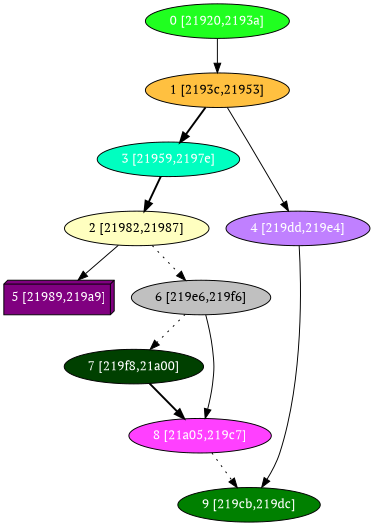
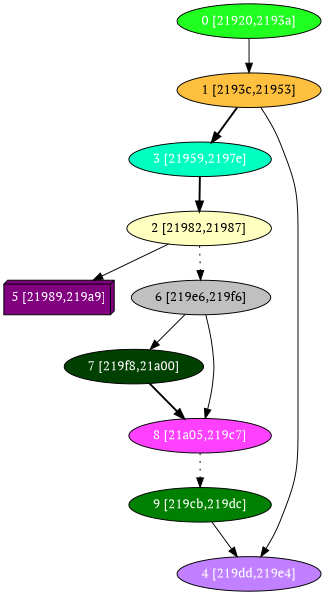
  digraph {
    fontname="PT Serif"
    node [fontcolor="#ffffff" fontname="PT Serif" shape=oval style=filled]
    edge [fontname="PT Serif" style=solid]
    n1 [fillcolor="#20FF20" label="0 [21920,2193a]"]
    n2 [fillcolor="#FFC040" fontcolor="#000000" label="1 [2193c,21953]"]
    n3 [fillcolor="#00FFC0" label="3 [21959,2197e]"]
    n4 [fillcolor="#C080FF" label="4 [219dd,219e4]"]
    n5 [fillcolor="#FFFFC0" fontcolor="#000000" label="2 [21982,21987]"]
    n6 [fillcolor="#800080" label="5 [21989,219a9]" shape=box3d]
    n7 [fillcolor="#C0C0C0" fontcolor="#000000" label="6 [219e6,219f6]"]
    n8 [fillcolor="#008000" label="9 [219cb,219dc]"]
    n9 [fillcolor="#004000" label="7 [219f8,21a00]"]
    n10 [fillcolor="#FF40FF" label="8 [21a05,219c7]"]
    n1 -> n2
    n2 -> n3 [style=bold]
    n2 -> n4
    n3 -> n5 [style=bold]
-   n4 -> n8
+   n8 -> n4
    n5 -> n6
    n5 -> n7 [style=dotted]
-   n7 -> n9 [style=dotted]
+   n7 -> n9
    n7 -> n10
    n9 -> n10 [style=bold]
    n10 -> n8 [style=dotted]
  }
